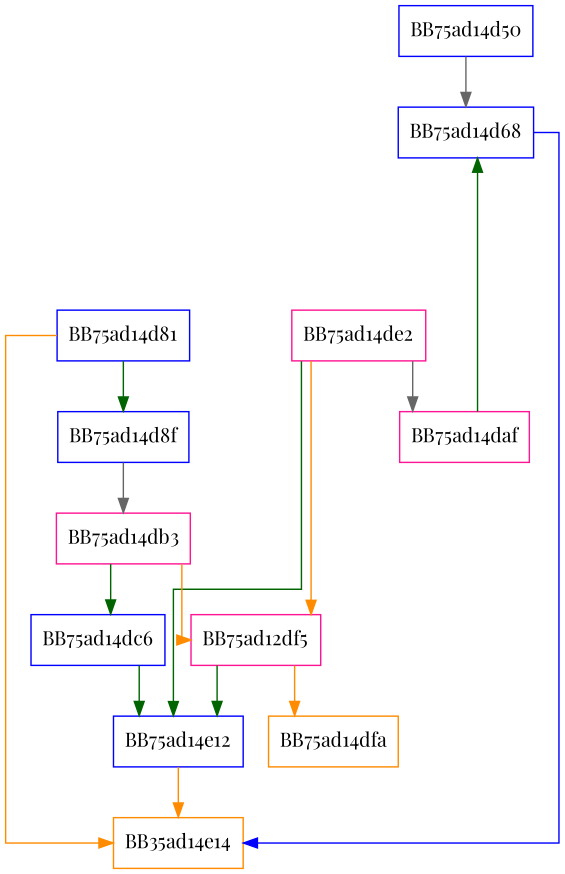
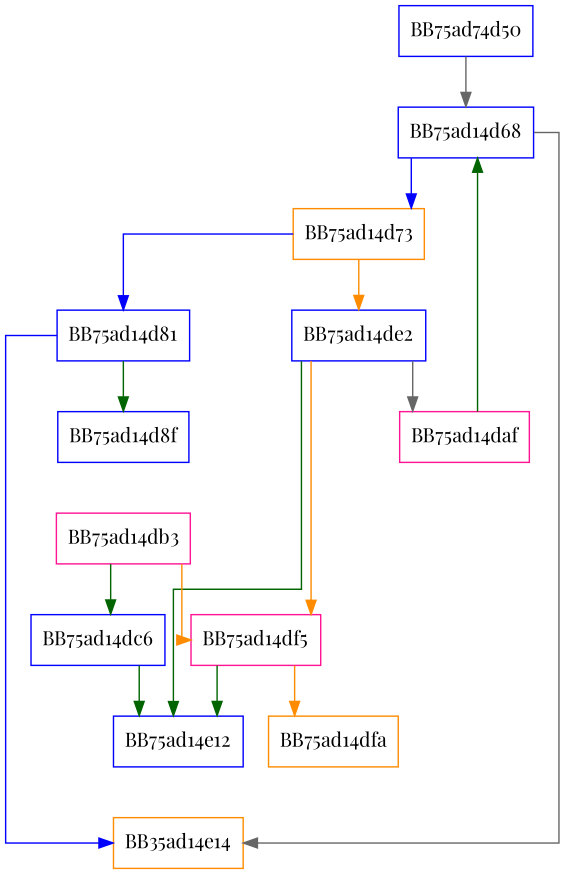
  digraph {
    fontname="Playfair Display"
    splines=ortho
    node [color=blue fontname="Playfair Display" shape=box]
    edge [color=darkorange fontname="Playfair Display"]
    n1 [label=BB75ad14d68]
-   BB75ad14d50
+   BB75ad14d50 [label=BB75ad74d50]
    n3 [color=darkorange label=BB35ad14e14]
-   BB75ad14de2 [color=deeppink]
+   BB75ad14d73 [color=darkorange]
+   BB75ad14de2
    BB75ad14d81
    BB75ad14e12
-   BB75ad14df5 [color=deeppink label=BB75ad12df5]
+   BB75ad14df5 [color=deeppink]
    BB75ad14daf [color=deeppink]
    BB75ad14d8f
    BB75ad14dfa [color=darkorange]
    BB75ad14db3 [color=deeppink]
    BB75ad14dc6
-   n1 -> n3 [color=blue]
+   n1 -> n3 [color=gray40]
+   n1 -> BB75ad14d73 [color=blue]
    BB75ad14d50 -> n1 [color=gray40]
+   BB75ad14d73 -> BB75ad14de2
+   BB75ad14d73 -> BB75ad14d81 [color=blue]
    BB75ad14de2 -> BB75ad14e12 [color=darkgreen]
    BB75ad14de2 -> BB75ad14df5
    BB75ad14de2 -> BB75ad14daf [color=gray40]
-   BB75ad14d81 -> n3
+   BB75ad14d81 -> n3 [color=blue]
    BB75ad14d81 -> BB75ad14d8f [color=darkgreen]
-   BB75ad14e12 -> n3
    BB75ad14df5 -> BB75ad14e12 [color=darkgreen]
    BB75ad14df5 -> BB75ad14dfa
    BB75ad14daf -> n1 [color=darkgreen]
-   BB75ad14d8f -> BB75ad14db3 [color=gray40]
    BB75ad14db3 -> BB75ad14df5
    BB75ad14db3 -> BB75ad14dc6 [color=darkgreen]
    BB75ad14dc6 -> BB75ad14e12 [color=darkgreen]
  }
